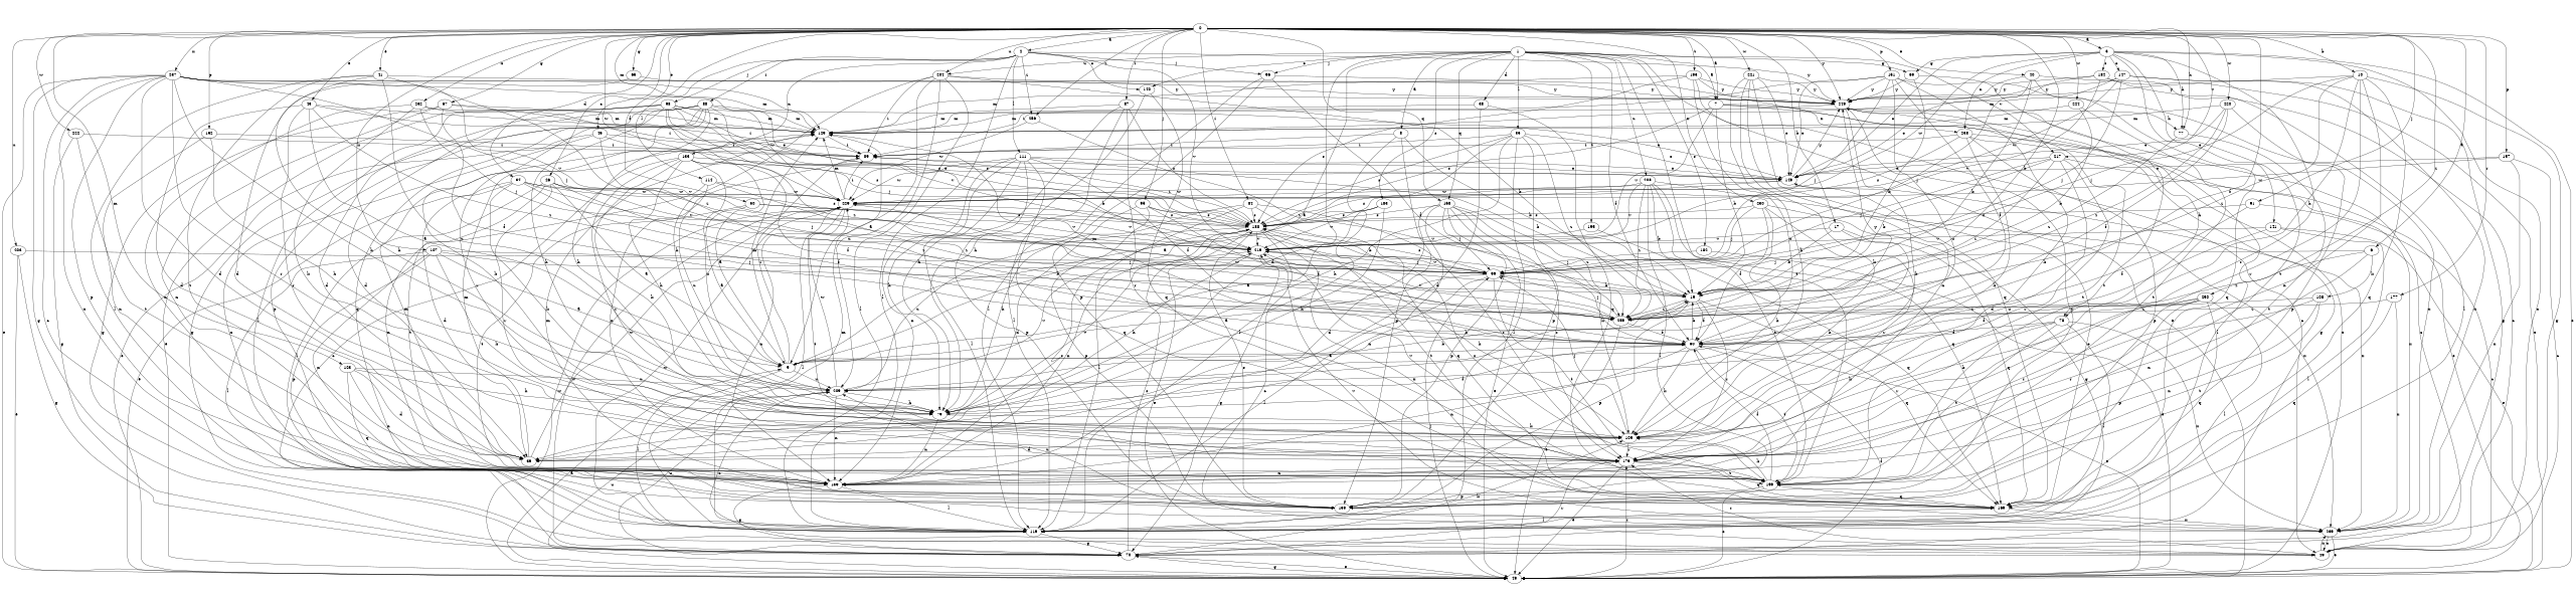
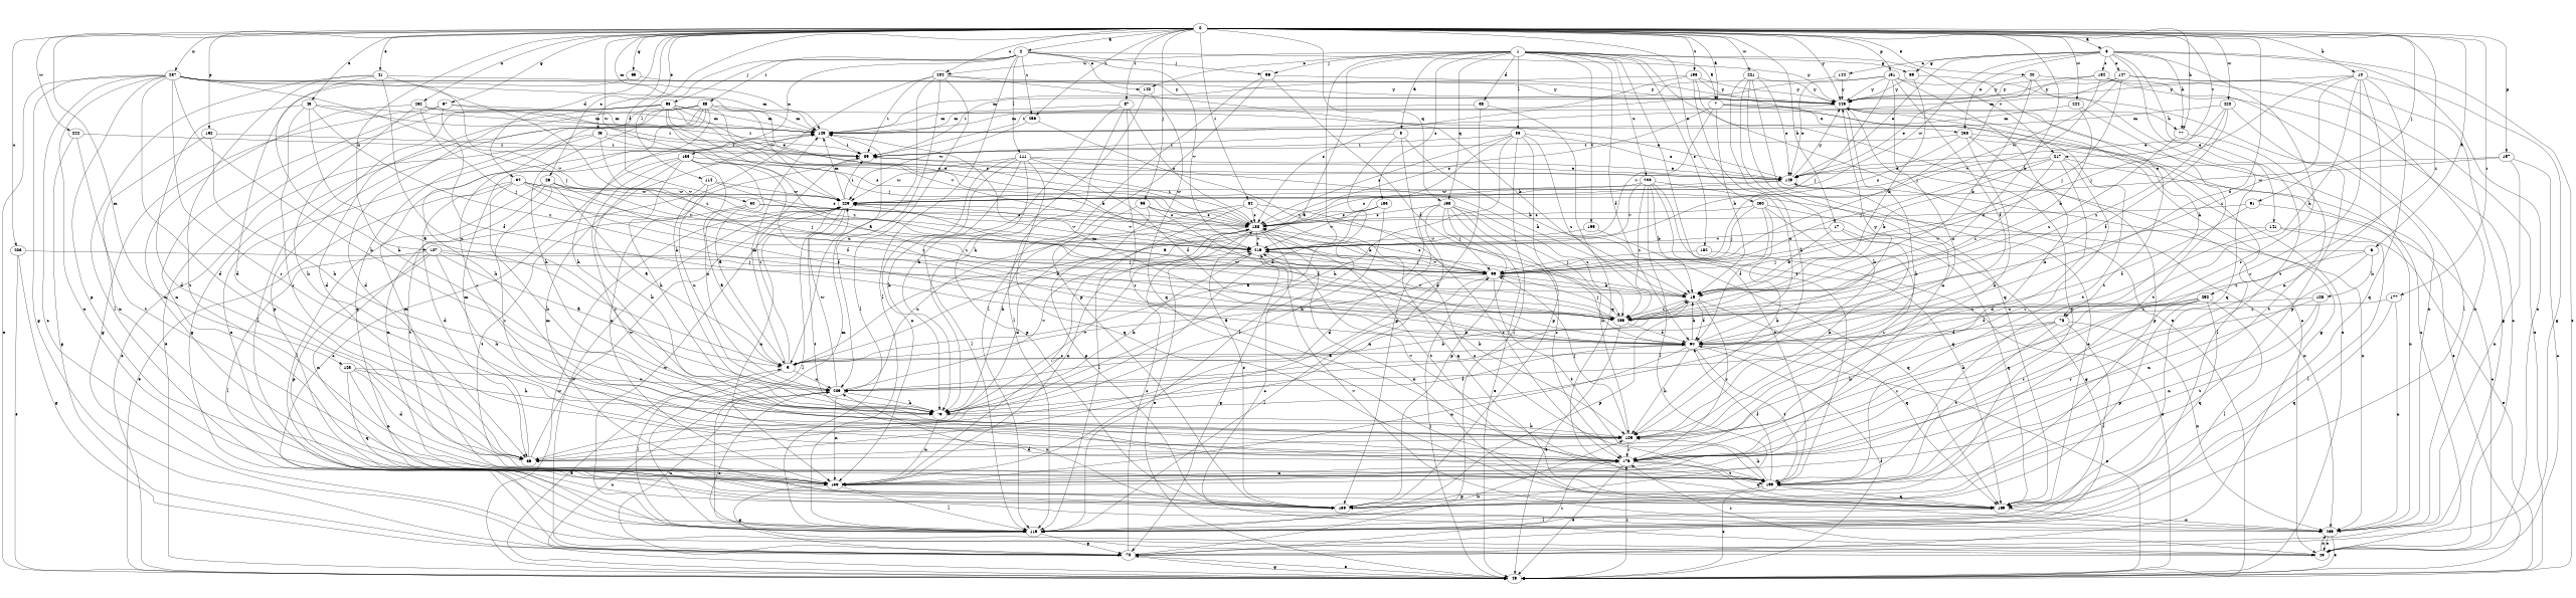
  strict digraph {
    0
    2
    3
    6
    7
    10
    17
    19
    26
    34
    40
    41
    43
    45
    50
    60
    65
    67
    77
    84
    87
    91
    95
    107
    123
    129
    151
    152
    157
    168
    177
    193
    203
    204
    217
    220
    221
    222
    224
    229
    230
    232
    237
    249
    250
    256
    96
    140
    88
    98
    111
    114
    119
    133
    219
    49
    69
    199
    29
    141
+   144
    147
    149
    179
    184
    238
    99
    108
    139
    259
    78
    188
    70
    169
    109
    159
    9
    39
    209
    79
    89
    239
    1
    8
    35
    38
    182
    183
    195
    208
    0 -> 2 [label=a]
    0 -> 3 [label=a]
    0 -> 6 [label=a]
    0 -> 7 [label=a]
    0 -> 10 [label=b]
    0 -> 17 [label=b]
    0 -> 19 [label=b]
    0 -> 26 [label=c]
    0 -> 34 [label=d]
    0 -> 40 [label=e]
    0 -> 41 [label=e]
    0 -> 43 [label=e]
    0 -> 45 [label=e]
    0 -> 50 [label=f]
    0 -> 60 [label=f]
    0 -> 65 [label=g]
    0 -> 67 [label=g]
    0 -> 77 [label=h]
    0 -> 84 [label=i]
    0 -> 87 [label=i]
    0 -> 91 [label=j]
    0 -> 95 [label=j]
    0 -> 107 [label=k]
    0 -> 123 [label=m]
    0 -> 129 [label=m]
    0 -> 151 [label=p]
    0 -> 152 [label=p]
    0 -> 157 [label=p]
    0 -> 168 [label=q]
    0 -> 177 [label=r]
    0 -> 193 [label=t]
    0 -> 203 [label=u]
    0 -> 204 [label=u]
    0 -> 217 [label=v]
    0 -> 220 [label=w]
    0 -> 221 [label=w]
    0 -> 222 [label=w]
    0 -> 224 [label=w]
    0 -> 229 [label=w]
    0 -> 230 [label=x]
    0 -> 232 [label=x]
    0 -> 237 [label=x]
    0 -> 249 [label=y]
    0 -> 250 [label=z]
    0 -> 256 [label=z]
    2 -> 249 [label=y]
    2 -> 256 [label=z]
    2 -> 96 [label=j]
    2 -> 140 [label=o]
    2 -> 88 [label=i]
    2 -> 98 [label=j]
    2 -> 111 [label=l]
    2 -> 114 [label=l]
    2 -> 119 [label=l]
    2 -> 133 [label=n]
    2 -> 219 [label=v]
    3 -> 77 [label=h]
    3 -> 229 [label=w]
    3 -> 49 [label=e]
    3 -> 69 [label=g]
    3 -> 199 [label=t]
    3 -> 29 [label=c]
    3 -> 141 [label=o]
+   3 -> 144 [label=o]
    3 -> 147 [label=o]
    3 -> 149 [label=o]
    3 -> 179 [label=r]
    3 -> 184 [label=s]
    3 -> 238 [label=x]
    6 -> 99 [label=j]
    6 -> 108 [label=k]
    6 -> 139 [label=n]
    6 -> 259 [label=z]
    7 -> 19 [label=b]
    7 -> 77 [label=h]
    7 -> 219 [label=v]
    7 -> 238 [label=x]
    7 -> 78 [label=h]
    7 -> 188 [label=s]
    10 -> 249 [label=y]
    10 -> 179 [label=r]
    10 -> 99 [label=j]
    10 -> 139 [label=n]
    10 -> 259 [label=z]
    10 -> 78 [label=h]
    10 -> 70 [label=g]
    10 -> 169 [label=q]
    17 -> 19 [label=b]
    17 -> 219 [label=v]
    17 -> 169 [label=q]
    17 -> 109 [label=k]
    19 -> 60 [label=f]
    19 -> 179 [label=r]
    19 -> 259 [label=z]
    19 -> 169 [label=q]
    19 -> 159 [label=p]
    26 -> 229 [label=w]
    26 -> 119 [label=l]
    26 -> 219 [label=v]
    26 -> 199 [label=t]
    26 -> 179 [label=r]
    26 -> 259 [label=z]
    26 -> 9 [label=a]
    34 -> 60 [label=f]
    34 -> 229 [label=w]
    34 -> 49 [label=e]
    34 -> 99 [label=j]
    34 -> 188 [label=s]
    34 -> 109 [label=k]
    34 -> 39 [label=d]
    40 -> 19 [label=b]
    40 -> 249 [label=y]
    40 -> 29 [label=c]
    40 -> 99 [label=j]
    40 -> 169 [label=q]
    41 -> 249 [label=y]
    41 -> 119 [label=l]
    41 -> 199 [label=t]
    41 -> 259 [label=z]
    41 -> 209 [label=u]
    41 -> 79 [label=h]
    43 -> 129 [label=m]
    43 -> 179 [label=r]
    43 -> 259 [label=z]
    43 -> 9 [label=a]
    43 -> 39 [label=d]
    43 -> 89 [label=i]
    45 -> 219 [label=v]
    45 -> 49 [label=e]
    45 -> 188 [label=s]
    45 -> 89 [label=i]
    45 -> 239 [label=x]
    50 -> 219 [label=v]
    50 -> 199 [label=t]
    50 -> 188 [label=s]
    50 -> 9 [label=a]
    60 -> 19 [label=b]
    60 -> 129 [label=m]
    60 -> 249 [label=y]
    60 -> 49 [label=e]
    60 -> 199 [label=t]
    60 -> 139 [label=n]
    60 -> 109 [label=k]
    60 -> 9 [label=a]
    65 -> 249 [label=y]
    65 -> 39 [label=d]
    67 -> 60 [label=f]
    67 -> 129 [label=m]
    67 -> 149 [label=o]
    67 -> 139 [label=n]
    67 -> 70 [label=g]
    77 -> 199 [label=t]
    77 -> 259 [label=z]
    84 -> 119 [label=l]
    84 -> 179 [label=r]
    84 -> 188 [label=s]
    84 -> 169 [label=q]
    84 -> 79 [label=h]
    87 -> 129 [label=m]
    87 -> 119 [label=l]
    87 -> 179 [label=r]
    87 -> 188 [label=s]
    87 -> 79 [label=h]
    91 -> 60 [label=f]
    91 -> 29 [label=c]
    91 -> 188 [label=s]
    95 -> 19 [label=b]
    95 -> 60 [label=f]
    95 -> 188 [label=s]
    95 -> 159 [label=p]
    95 -> 39 [label=d]
    107 -> 19 [label=b]
    107 -> 119 [label=l]
    107 -> 99 [label=j]
    107 -> 139 [label=n]
    107 -> 109 [label=k]
    107 -> 159 [label=p]
    107 -> 9 [label=a]
    123 -> 139 [label=n]
    123 -> 169 [label=q]
    123 -> 39 [label=d]
    123 -> 209 [label=u]
    123 -> 79 [label=h]
    129 -> 89 [label=i]
    151 -> 60 [label=f]
    151 -> 249 [label=y]
    151 -> 149 [label=o]
    151 -> 99 [label=j]
    151 -> 109 [label=k]
    151 -> 209 [label=u]
    151 -> 89 [label=i]
    151 -> 239 [label=x]
    152 -> 139 [label=n]
    152 -> 79 [label=h]
    152 -> 89 [label=i]
    157 -> 229 [label=w]
    157 -> 29 [label=c]
    157 -> 149 [label=o]
    157 -> 239 [label=x]
    168 -> 49 [label=e]
    168 -> 179 [label=r]
    168 -> 99 [label=j]
    168 -> 139 [label=n]
    168 -> 259 [label=z]
    168 -> 188 [label=s]
    168 -> 109 [label=k]
    168 -> 159 [label=p]
    168 -> 39 [label=d]
    177 -> 259 [label=z]
    177 -> 169 [label=q]
    177 -> 239 [label=x]
    193 -> 129 [label=m]
    193 -> 249 [label=y]
    193 -> 49 [label=e]
    193 -> 29 [label=c]
    193 -> 188 [label=s]
    193 -> 209 [label=u]
    203 -> 49 [label=e]
    203 -> 99 [label=j]
    203 -> 70 [label=g]
    204 -> 19 [label=b]
    204 -> 249 [label=y]
    204 -> 119 [label=l]
    204 -> 9 [label=a]
    204 -> 209 [label=u]
    204 -> 79 [label=h]
    204 -> 89 [label=i]
    217 -> 19 [label=b]
    217 -> 149 [label=o]
    217 -> 179 [label=r]
    217 -> 99 [label=j]
    217 -> 259 [label=z]
    217 -> 39 [label=d]
    217 -> 239 [label=x]
    220 -> 60 [label=f]
    220 -> 129 [label=m]
    220 -> 149 [label=o]
    220 -> 259 [label=z]
    220 -> 159 [label=p]
    221 -> 249 [label=y]
    221 -> 149 [label=o]
    221 -> 139 [label=n]
    221 -> 169 [label=q]
    221 -> 109 [label=k]
    221 -> 79 [label=h]
    222 -> 199 [label=t]
    222 -> 70 [label=g]
    222 -> 89 [label=i]
    224 -> 19 [label=b]
    224 -> 129 [label=m]
    224 -> 199 [label=t]
    229 -> 129 [label=m]
    229 -> 119 [label=l]
    229 -> 219 [label=v]
    229 -> 199 [label=t]
    229 -> 139 [label=n]
    229 -> 188 [label=s]
    229 -> 89 [label=i]
    230 -> 60 [label=f]
    230 -> 179 [label=r]
    230 -> 99 [label=j]
    230 -> 188 [label=s]
    230 -> 70 [label=g]
    230 -> 109 [label=k]
    232 -> 129 [label=m]
    232 -> 99 [label=j]
    232 -> 139 [label=n]
    232 -> 109 [label=k]
    232 -> 89 [label=i]
    237 -> 129 [label=m]
    237 -> 229 [label=w]
    237 -> 249 [label=y]
    237 -> 219 [label=v]
    237 -> 49 [label=e]
    237 -> 29 [label=c]
    237 -> 179 [label=r]
    237 -> 99 [label=j]
    237 -> 70 [label=g]
    237 -> 159 [label=p]
    237 -> 39 [label=d]
    237 -> 79 [label=h]
    237 -> 239 [label=x]
    249 -> 129 [label=m]
    249 -> 199 [label=t]
    249 -> 29 [label=c]
    249 -> 70 [label=g]
    249 -> 109 [label=k]
    250 -> 60 [label=f]
    250 -> 119 [label=l]
    250 -> 179 [label=r]
    250 -> 259 [label=z]
    250 -> 169 [label=q]
    250 -> 109 [label=k]
    250 -> 159 [label=p]
    256 -> 229 [label=w]
    256 -> 259 [label=z]
    96 -> 60 [label=f]
    96 -> 249 [label=y]
    96 -> 119 [label=l]
    96 -> 159 [label=p]
    140 -> 169 [label=q]
    140 -> 79 [label=h]
    88 -> 19 [label=b]
    88 -> 129 [label=m]
    88 -> 179 [label=r]
    88 -> 188 [label=s]
    88 -> 70 [label=g]
    88 -> 169 [label=q]
    88 -> 109 [label=k]
    88 -> 159 [label=p]
    88 -> 39 [label=d]
    88 -> 79 [label=h]
    98 -> 129 [label=m]
    98 -> 119 [label=l]
    98 -> 219 [label=v]
    98 -> 49 [label=e]
    98 -> 149 [label=o]
    98 -> 99 [label=j]
    98 -> 259 [label=z]
    98 -> 188 [label=s]
    98 -> 39 [label=d]
    98 -> 79 [label=h]
    111 -> 19 [label=b]
    111 -> 60 [label=f]
    111 -> 229 [label=w]
    111 -> 119 [label=l]
    111 -> 149 [label=o]
    111 -> 139 [label=n]
    111 -> 169 [label=q]
    111 -> 159 [label=p]
    111 -> 79 [label=h]
    114 -> 229 [label=w]
    114 -> 139 [label=n]
    114 -> 259 [label=z]
    114 -> 209 [label=u]
    119 -> 129 [label=m]
    119 -> 229 [label=w]
    119 -> 70 [label=g]
    133 -> 60 [label=f]
    133 -> 29 [label=c]
    133 -> 149 [label=o]
    133 -> 179 [label=r]
    133 -> 109 [label=k]
    133 -> 9 [label=a]
    133 -> 209 [label=u]
    133 -> 79 [label=h]
    219 -> 99 [label=j]
    219 -> 70 [label=g]
    219 -> 109 [label=k]
    219 -> 79 [label=h]
    49 -> 60 [label=f]
    49 -> 229 [label=w]
    49 -> 179 [label=r]
    49 -> 99 [label=j]
    49 -> 70 [label=g]
    49 -> 9 [label=a]
    49 -> 209 [label=u]
    69 -> 19 [label=b]
    69 -> 249 [label=y]
    69 -> 199 [label=t]
    199 -> 60 [label=f]
    199 -> 49 [label=e]
    199 -> 188 [label=s]
    199 -> 169 [label=q]
    199 -> 109 [label=k]
    199 -> 159 [label=p]
    29 -> 179 [label=r]
    29 -> 239 [label=x]
    141 -> 119 [label=l]
    141 -> 219 [label=v]
    141 -> 49 [label=e]
    141 -> 209 [label=u]
+   144 -> 249 [label=y]
+   144 -> 89 [label=i]
    147 -> 229 [label=w]
    147 -> 249 [label=y]
    147 -> 149 [label=o]
    147 -> 99 [label=j]
    147 -> 70 [label=g]
    147 -> 239 [label=x]
    149 -> 229 [label=w]
    149 -> 249 [label=y]
    149 -> 188 [label=s]
    149 -> 239 [label=x]
    179 -> 219 [label=v]
    179 -> 49 [label=e]
    179 -> 199 [label=t]
    179 -> 139 [label=n]
    179 -> 169 [label=q]
    184 -> 129 [label=m]
    184 -> 249 [label=y]
    184 -> 119 [label=l]
    184 -> 219 [label=v]
    184 -> 49 [label=e]
    238 -> 119 [label=l]
    238 -> 49 [label=e]
    238 -> 188 [label=s]
    238 -> 109 [label=k]
    238 -> 159 [label=p]
    238 -> 89 [label=i]
    99 -> 19 [label=b]
    99 -> 119 [label=l]
    99 -> 219 [label=v]
    99 -> 199 [label=t]
    99 -> 188 [label=s]
    99 -> 9 [label=a]
    108 -> 199 [label=t]
    108 -> 179 [label=r]
    108 -> 139 [label=n]
    108 -> 259 [label=z]
    139 -> 129 [label=m]
    139 -> 119 [label=l]
    139 -> 188 [label=s]
    139 -> 70 [label=g]
    259 -> 60 [label=f]
    259 -> 229 [label=w]
    259 -> 219 [label=v]
    259 -> 49 [label=e]
    259 -> 99 [label=j]
    78 -> 60 [label=f]
    78 -> 119 [label=l]
    78 -> 199 [label=t]
    78 -> 179 [label=r]
    78 -> 109 [label=k]
    78 -> 239 [label=x]
    188 -> 219 [label=v]
    188 -> 49 [label=e]
    188 -> 199 [label=t]
    188 -> 29 [label=c]
    188 -> 139 [label=n]
    188 -> 209 [label=u]
    188 -> 89 [label=i]
    188 -> 239 [label=x]
    70 -> 229 [label=w]
    70 -> 49 [label=e]
    70 -> 179 [label=r]
    70 -> 188 [label=s]
    70 -> 109 [label=k]
    70 -> 209 [label=u]
    169 -> 119 [label=l]
    169 -> 149 [label=o]
    169 -> 239 [label=x]
    109 -> 179 [label=r]
    109 -> 99 [label=j]
    109 -> 39 [label=d]
    159 -> 129 [label=m]
    159 -> 249 [label=y]
    159 -> 188 [label=s]
    159 -> 209 [label=u]
    9 -> 19 [label=b]
    9 -> 129 [label=m]
    9 -> 119 [label=l]
    9 -> 209 [label=u]
    9 -> 89 [label=i]
    39 -> 129 [label=m]
    39 -> 229 [label=w]
    209 -> 19 [label=b]
    209 -> 229 [label=w]
    209 -> 219 [label=v]
    209 -> 29 [label=c]
    209 -> 139 [label=n]
    209 -> 79 [label=h]
    79 -> 60 [label=f]
    79 -> 219 [label=v]
    79 -> 139 [label=n]
    79 -> 109 [label=k]
    89 -> 149 [label=o]
    89 -> 139 [label=n]
    239 -> 219 [label=v]
    239 -> 49 [label=e]
    239 -> 29 [label=c]
    1 -> 7 [label=a]
    1 -> 60 [label=f]
    1 -> 168 [label=q]
    1 -> 204 [label=u]
    1 -> 217 [label=v]
    1 -> 96 [label=j]
    1 -> 140 [label=o]
    1 -> 49 [label=e]
    1 -> 69 [label=g]
    1 -> 199 [label=t]
    1 -> 9 [label=a]
    1 -> 39 [label=d]
    1 -> 8 [label=a]
    1 -> 35 [label=l]
    1 -> 38 [label=d]
    1 -> 182 [label=s]
    1 -> 183 [label=s]
    1 -> 195 [label=t]
    1 -> 208 [label=u]
    8 -> 19 [label=b]
    8 -> 119 [label=l]
    8 -> 159 [label=p]
    8 -> 89 [label=i]
    35 -> 119 [label=l]
    35 -> 149 [label=o]
    35 -> 259 [label=z]
    35 -> 188 [label=s]
    35 -> 159 [label=p]
    35 -> 9 [label=a]
    35 -> 79 [label=h]
    35 -> 89 [label=i]
    38 -> 129 [label=m]
    38 -> 169 [label=q]
    38 -> 39 [label=d]
    182 -> 49 [label=e]
    182 -> 99 [label=j]
    183 -> 219 [label=v]
    183 -> 188 [label=s]
    183 -> 9 [label=a]
    183 -> 79 [label=h]
    195 -> 219 [label=v]
    195 -> 169 [label=q]
    208 -> 19 [label=b]
    208 -> 229 [label=w]
    208 -> 119 [label=l]
    208 -> 219 [label=v]
    208 -> 199 [label=t]
    208 -> 259 [label=z]
    208 -> 169 [label=q]
    208 -> 239 [label=x]
  }
